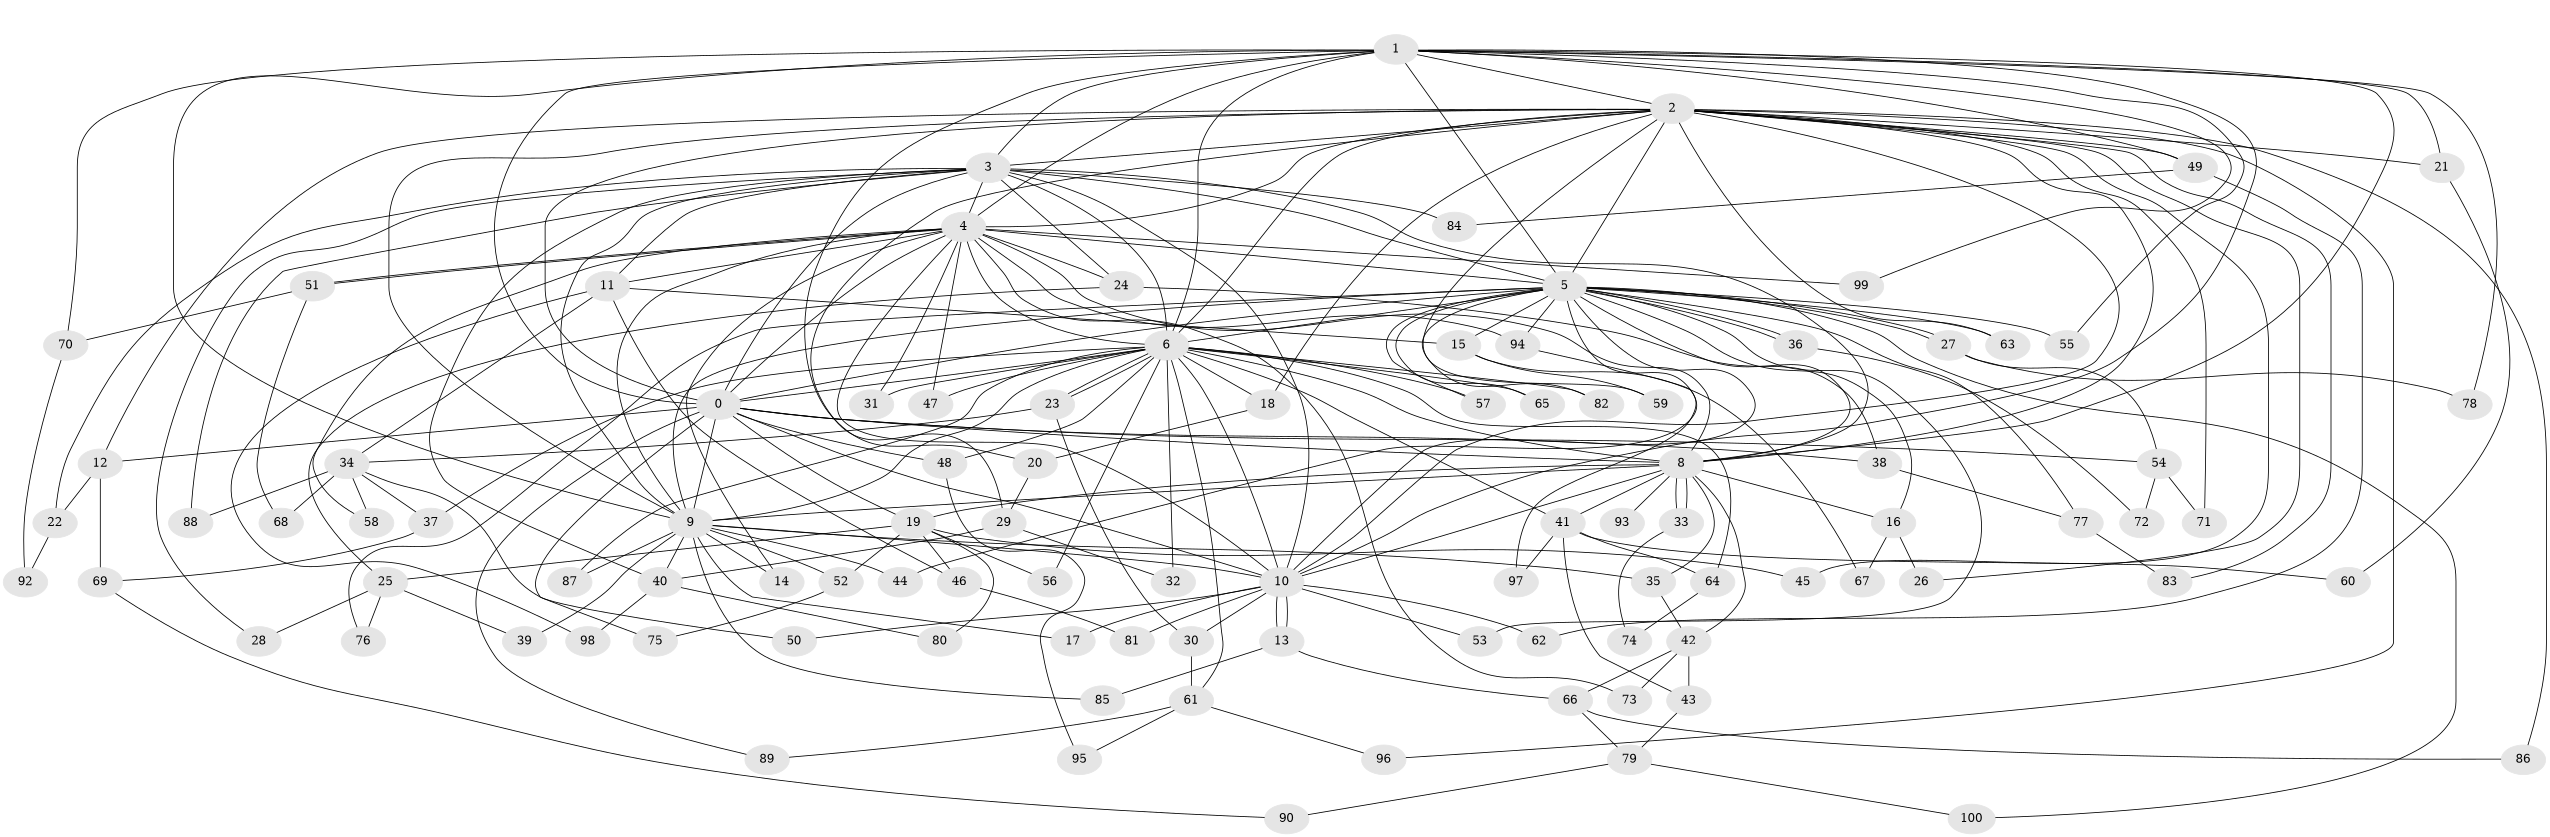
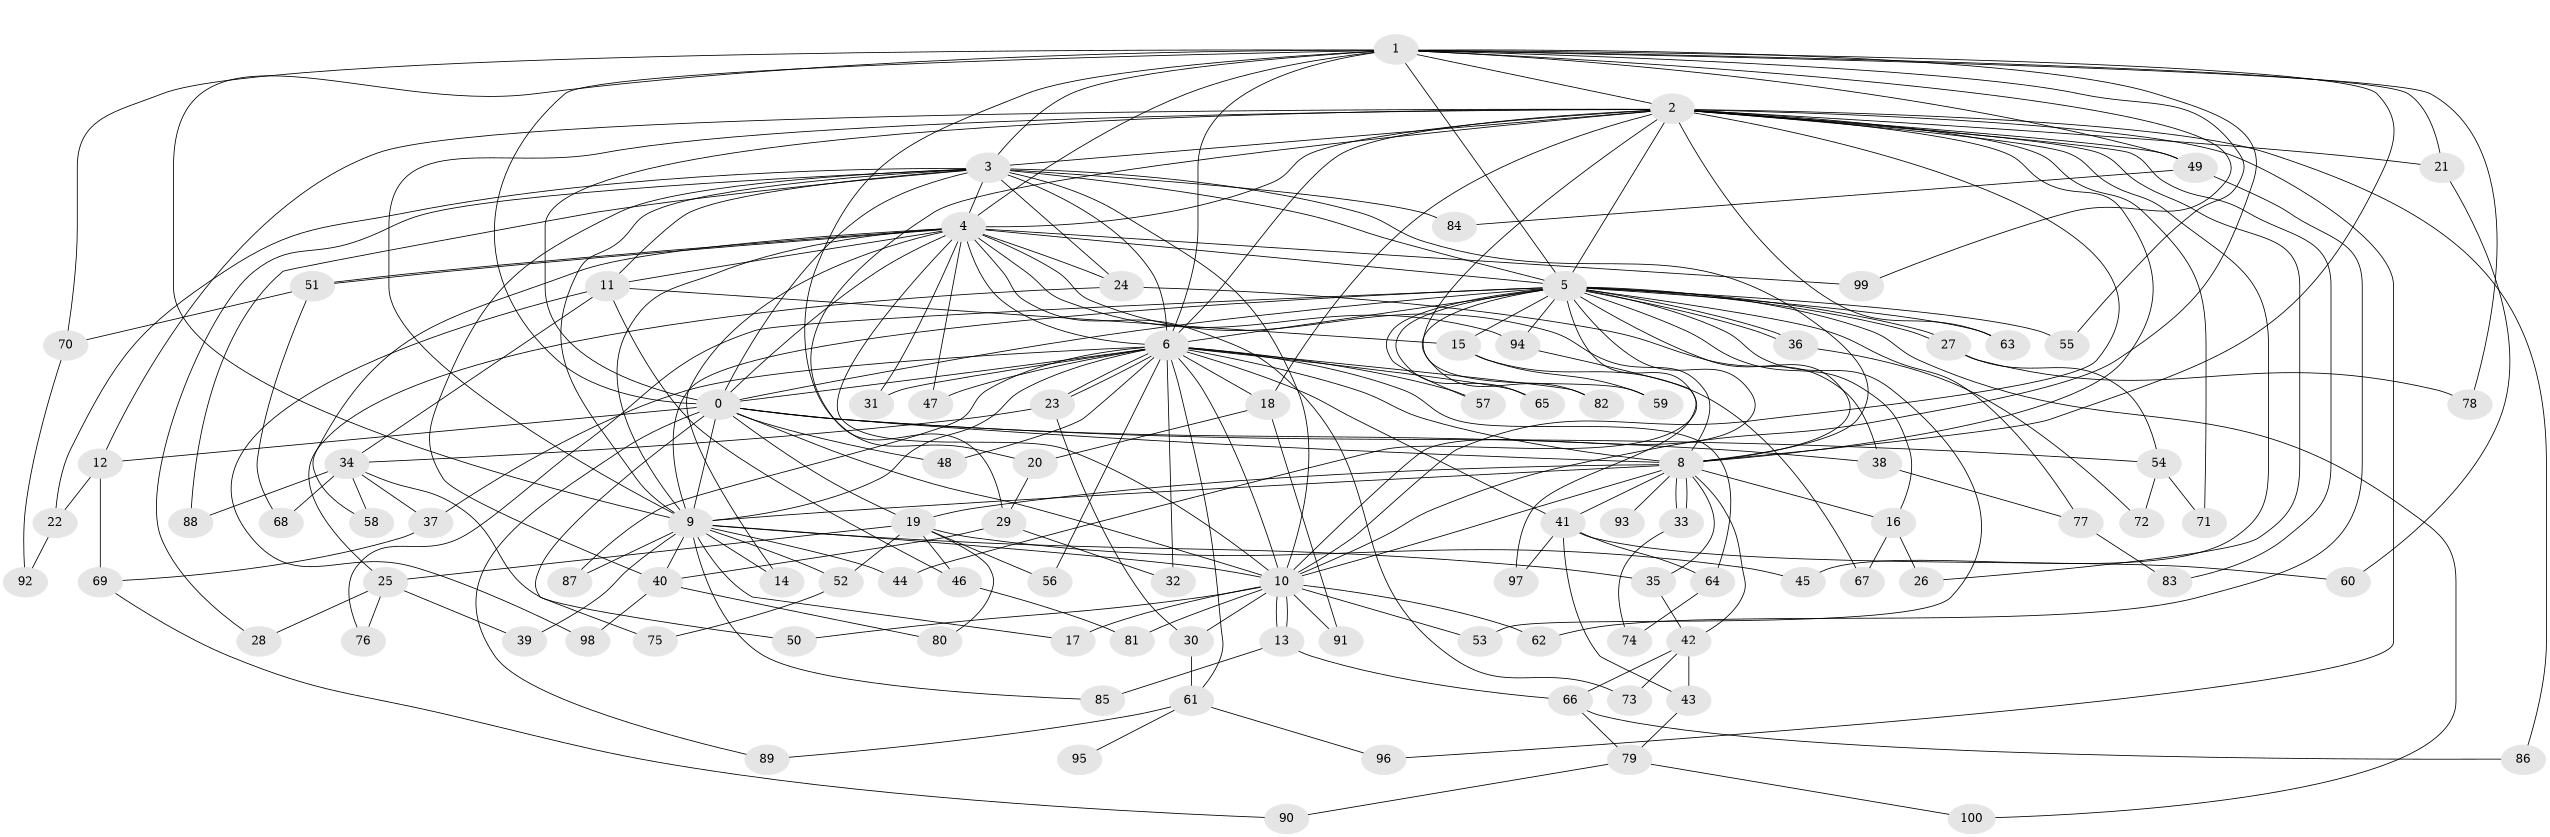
  graph {
    node [color=gray90 style=filled]
    1
    2
    3
    4
    5
    6
    n7 [label=0]
    8
    9
    10
    20
    21
    49
    55
    70
    78
    99
    12
    18
    26
    29
    45
    59
    63
    71
    83
    86
    96
    11
    22
    24
    28
    84
    88
    40
    14
    31
    47
    51
    58
    73
    94
    15
    16
    27
    36
    44
    53
    57
    65
    76
    77
    82
    100
    23
    32
    37
    41
    48
    56
    61
    64
    87
    19
    38
    54
    75
    89
    93
    33
    35
    42
    17
    39
    52
    85
    13
    30
    50
    62
    81
+   91
    60
    92
    69
    34
    46
    98
    25
    68
    97
    67
    72
    43
    95
    74
    80
    66
    90
    79
    1 -- 2
    1 -- 3
    1 -- 4
    1 -- 5
    1 -- 6
    1 -- n7
    1 -- 8
    1 -- 9
    1 -- 10
    1 -- 20
    1 -- 21
    1 -- 49
    1 -- 55
    1 -- 70
    1 -- 78
    1 -- 99
    2 -- 3
    2 -- 4
    2 -- 5
    2 -- 6
    2 -- n7
    2 -- 8
    2 -- 9
    2 -- 10
    2 -- 21
    2 -- 49
    2 -- 12
    2 -- 18
    2 -- 26
    2 -- 29
    2 -- 45
    2 -- 59
    2 -- 63
    2 -- 71
    2 -- 83
    2 -- 86
    2 -- 96
    3 -- 4
    3 -- 5
    3 -- 6
    3 -- n7
    3 -- 8
    3 -- 9
    3 -- 10
    3 -- 11
    3 -- 22
    3 -- 24
    3 -- 28
    3 -- 84
    3 -- 88
    3 -- 40
    4 -- 5
    4 -- 6
    4 -- n7
    4 -- 8
    4 -- 9
    4 -- 10
    4 -- 99
    4 -- 11
    4 -- 24
    4 -- 14
    4 -- 31
    4 -- 47
    4 -- 51
    4 -- 51
    4 -- 58
    4 -- 73
    4 -- 94
    5 -- 6
    5 -- n7
    5 -- 8
    5 -- 9
    5 -- 10
    5 -- 55
    5 -- 63
    5 -- 94
    5 -- 15
    5 -- 16
    5 -- 27
    5 -- 27
    5 -- 36
    5 -- 36
    5 -- 44
    5 -- 53
    5 -- 57
    5 -- 65
    5 -- 76
    5 -- 77
    5 -- 82
    5 -- 100
    6 -- n7
    6 -- 8
    6 -- 9
    6 -- 10
    6 -- 18
    6 -- 31
    6 -- 47
    6 -- 57
    6 -- 65
    6 -- 82
    6 -- 23
    6 -- 23
    6 -- 32
    6 -- 37
    6 -- 41
    6 -- 48
    6 -- 56
    6 -- 61
    6 -- 64
    6 -- 87
    n7 -- 8
    n7 -- 9
    n7 -- 10
    n7 -- 12
    n7 -- 48
    n7 -- 19
    n7 -- 38
    n7 -- 54
    n7 -- 75
    n7 -- 89
    8 -- 9
    8 -- 10
    8 -- 16
    8 -- 41
    8 -- 19
    8 -- 93
    8 -- 33
    8 -- 33
    8 -- 35
    8 -- 42
    9 -- 10
    9 -- 40
    9 -- 14
    9 -- 44
    9 -- 87
    9 -- 35
    9 -- 17
    9 -- 39
    9 -- 52
    9 -- 85
    10 -- 53
    10 -- 17
    10 -- 13
    10 -- 13
    10 -- 30
    10 -- 50
    10 -- 62
    10 -- 81
+   10 -- 91
    20 -- 29
    21 -- 60
    49 -- 84
    49 -- 62
    70 -- 92
    12 -- 22
    12 -- 69
    18 -- 20
+   18 -- 91
    29 -- 40
    29 -- 32
    11 -- 15
    11 -- 34
    11 -- 46
    11 -- 98
    22 -- 92
    24 -- 38
    24 -- 25
    40 -- 98
    40 -- 80
    51 -- 70
    51 -- 68
    94 -- 97
    15 -- 59
    15 -- 67
    16 -- 26
    16 -- 67
    27 -- 78
    27 -- 54
    36 -- 72
    77 -- 83
    23 -- 30
    23 -- 34
    37 -- 69
    41 -- 64
    41 -- 60
    41 -- 97
    41 -- 43
-   48 -- 95
    61 -- 96
    61 -- 89
    61 -- 95
    64 -- 74
    19 -- 45
    19 -- 56
    19 -- 52
    19 -- 46
    19 -- 25
    19 -- 80
    38 -- 77
    54 -- 71
    54 -- 72
    33 -- 74
    35 -- 42
    42 -- 73
    42 -- 43
    42 -- 66
    52 -- 75
    13 -- 85
    13 -- 66
    30 -- 61
    69 -- 90
    34 -- 88
    34 -- 58
    34 -- 37
    34 -- 50
    34 -- 68
    46 -- 81
    25 -- 28
    25 -- 76
    25 -- 39
    43 -- 79
    66 -- 86
    66 -- 79
    79 -- 100
    79 -- 90
  }
